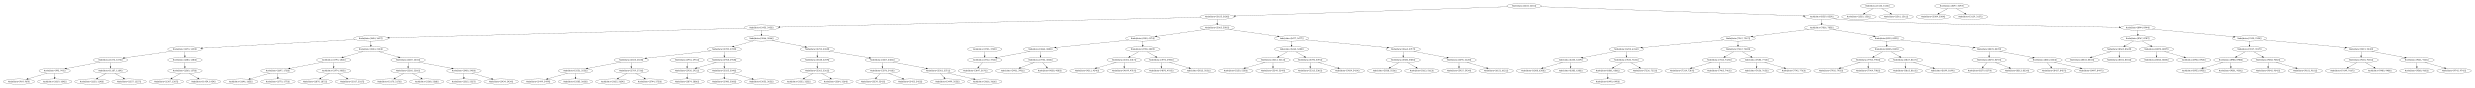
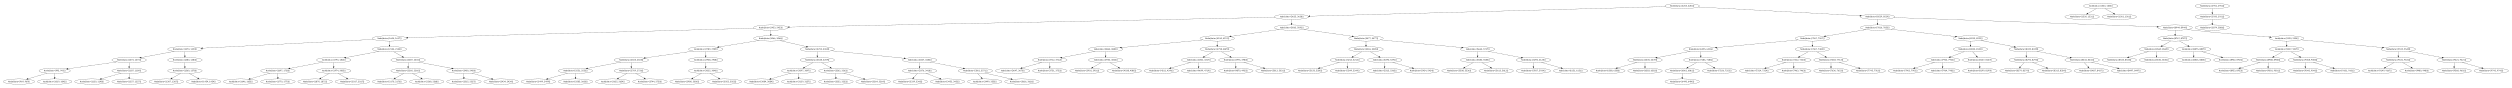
  digraph {
    fontname="IBM Plex Sans"
    node [fontname="IBM Plex Sans"]
    edge [fontname="IBM Plex Sans"]
    n1 [label="Node{data=[6203, 6265]}"]
    n2 [label="Node{data=[3625, 3638]}"]
    n3 [label="Node{data=[8529, 8529]}"]
    n4 [label="Node{data=[2453, 2453]}"]
    n5 [label="Node{data=[5063, 5092]}"]
    n6 [label="Node{data=[7816, 7853]}"]
    n7 [label="Node{data=[8944, 8944]}"]
    n8 [label="Node{data=[1604, 1617]}"]
    n9 [label="Node{data=[3066, 3066]}"]
    n10 [label="Node{data=[4150, 4174]}"]
    n11 [label="Node{data=[5477, 5477]}"]
    n12 [label="Node{data=[1273, 1293]}"]
    n13 [label="Node{data=[2154, 2154]}"]
    n14 [label="Node{data=[2789, 2789]}"]
    n15 [label="Node{data=[3293, 3304]}"]
    n16 [label="Node{data=[1074, 1074]}"]
    n17 [label="Node{data=[1483, 1483]}"]
    n18 [label="Node{data=[1793, 1816]}"]
    n19 [label="Node{data=[2287, 2304]}"]
    n20 [label="Node{data=[993, 993]}"]
    n21 [label="Node{data=[1187, 1189]}"]
    n22 [label="Node{data=[1360, 1378]}"]
    n23 [label="Node{data=[969, 969]}"]
    n24 [label="Node{data=[1019, 1042]}"]
    n25 [label="Node{data=[1120, 1148]}"]
    n26 [label="Node{data=[1257, 1257]}"]
    n27 [label="Node{data=[1307, 1307]}"]
    n28 [label="Node{data=[1454, 1454]}"]
    n29 [label="Node{data=[1543, 1543]}"]
    n30 [label="Node{data=[1520, 1531]}"]
    n31 [label="Node{data=[1561, 1561]}"]
    n32 [label="Node{data=[1697, 1738]}"]
    n33 [label="Node{data=[1974, 2005]}"]
    n34 [label="Node{data=[2260, 2260]}"]
    n35 [label="Node{data=[2400, 2400]}"]
    n36 [label="Node{data=[1646, 1653]}"]
    n37 [label="Node{data=[1770, 1770]}"]
    n38 [label="Node{data=[1870, 1872]}"]
    n39 [label="Node{data=[2017, 2017]}"]
    n40 [label="Node{data=[2170, 2170]}"]
    n41 [label="Node{data=[2268, 2268]}"]
    n42 [label="Node{data=[2315, 2327]}"]
    n43 [label="Node{data=[2434, 2434]}"]
    n44 [label="Node{data=[2605, 2605]}"]
    n45 [label="Node{data=[2968, 2968]}"]
    n46 [label="Node{data=[3188, 3209]}"]
    n47 [label="Node{data=[3467, 3486]}"]
    n48 [label="Node{data=[2551, 2553]}"]
    n49 [label="Node{data=[2709, 2726]}"]
    n50 [label="Node{data=[2920, 2921]}"]
    n51 [label="Node{data=[3025, 3040]}"]
    n52 [label="Node{data=[2499, 2499]}"]
    n53 [label="Node{data=[2585, 2600]}"]
    n54 [label="Node{data=[2625, 2634]}"]
    n55 [label="Node{data=[2744, 2750]}"]
    n56 [label="Node{data=[2874, 2886]}"]
    n57 [label="Node{data=[2980, 3000]}"]
    n58 [label="Node{data=[3052, 3052]}"]
    n59 [label="Node{data=[2951, 2951]}"]
    n60 [label="Node{data=[3097, 3097]}"]
    n61 [label="Node{data=[3262, 3262]}"]
    n62 [label="Node{data=[3376, 3418]}"]
    n63 [label="Node{data=[3561, 3571]}"]
    n64 [label="Node{data=[3084, 3084]}"]
    n65 [label="Node{data=[3129, 3157]}"]
    n66 [label="Node{data=[3232, 3232]}"]
    n67 [label="Node{data=[3264, 3264]}"]
    n68 [label="Node{data=[3339, 3343]}"]
    n69 [label="Node{data=[3452, 3452]}"]
    n70 [label="Node{data=[3499, 3553]}"]
    n71 [label="Node{data=[3616, 3616]}"]
    n72 [label="Node{data=[3864, 3881]}"]
    n73 [label="Node{data=[4798, 4829]}"]
    n74 [label="Node{data=[5265, 5285]}"]
    n75 [label="Node{data=[5664, 5717]}"]
    n76 [label="Node{data=[3712, 3712]}"]
    n77 [label="Node{data=[3952, 4006]}"]
    n78 [label="Node{data=[4301, 4317]}"]
    n79 [label="Node{data=[4976, 4980]}"]
    n80 [label="Node{data=[3647, 3670]}"]
    n81 [label="Node{data=[3751, 3752]}"]
    n82 [label="Node{data=[3901, 3901]}"]
    n83 [label="Node{data=[4038, 4085]}"]
    n84 [label="Node{data=[4211, 4246]}"]
    n85 [label="Node{data=[4699, 4719]}"]
    n86 [label="Node{data=[4870, 4935]}"]
    n87 [label="Node{data=[5013, 5031]}"]
    n88 [label="Node{data=[5214, 5214]}"]
    n89 [label="Node{data=[5390, 5391]}"]
    n90 [label="Node{data=[5580, 5585]}"]
    n91 [label="Node{data=[6096, 6128]}"]
    n92 [label="Node{data=[5150, 5200]}"]
    n93 [label="Node{data=[5249, 5249]}"]
    n94 [label="Node{data=[5313, 5365]}"]
    n95 [label="Node{data=[5424, 5424]}"]
    n96 [label="Node{data=[5508, 5536]}"]
    n97 [label="Node{data=[5613, 5613]}"]
    n98 [label="Node{data=[5927, 5934]}"]
    n99 [label="Node{data=[6151, 6151]}"]
    n100 [label="Node{data=[7267, 7267]}"]
    n101 [label="Node{data=[8213, 8221]}"]
    n102 [label="Node{data=[8767, 8787]}"]
    n103 [label="Node{data=[9120, 9134]}"]
    n104 [label="Node{data=[6395, 6416]}"]
    n105 [label="Node{data=[7467, 7483]}"]
    n106 [label="Node{data=[8005, 8131]}"]
    n107 [label="Node{data=[8339, 8339]}"]
    n108 [label="Node{data=[6335, 6349]}"]
    n109 [label="Node{data=[7186, 7186]}"]
    n110 [label="Node{data=[7412, 7420]}"]
    n111 [label="Node{data=[7683, 7713]}"]
    n112 [label="Node{data=[6308, 6308]}"]
    n113 [label="Node{data=[6383, 6383]}"]
    n114 [label="Node{data=[6861, 6861]}"]
    n115 [label="Node{data=[7226, 7253]}"]
    n116 [label="Node{data=[6490, 6490]}"]
    n117 [label="Node{data=[7314, 7314]}"]
    n118 [label="Node{data=[7463, 7463]}"]
    n119 [label="Node{data=[7636, 7653]}"]
    n120 [label="Node{data=[7745, 7763]}"]
    n121 [label="Node{data=[7904, 7904]}"]
    n122 [label="Node{data=[8167, 8167]}"]
    n123 [label="Node{data=[8292, 8292]}"]
    n124 [label="Node{data=[8444, 8444]}"]
    n125 [label="Node{data=[7902, 7902]}"]
    n126 [label="Node{data=[7964, 7982]}"]
-   n127 [label="Node{data=[8163, 8163]}"]
    n128 [label="Node{data=[8199, 8199]}"]
    n129 [label="Node{data=[8279, 8279]}"]
    n130 [label="Node{data=[8313, 8324]}"]
    n131 [label="Node{data=[8427, 8427]}"]
    n132 [label="Node{data=[8497, 8497]}"]
    n133 [label="Node{data=[8569, 8569]}"]
    n134 [label="Node{data=[8875, 8897]}"]
    n135 [label="Node{data=[9017, 9017]}"]
    n136 [label="Node{data=[9519, 9540]}"]
    n137 [label="Node{data=[8533, 8533]}"]
    n138 [label="Node{data=[8651, 8651]}"]
    n139 [label="Node{data=[8816, 8845]}"]
    n140 [label="Node{data=[8902, 8915]}"]
    n141 [label="Node{data=[8988, 8988]}"]
    n142 [label="Node{data=[9068, 9082]}"]
    n143 [label="Node{data=[9181, 9181]}"]
    n144 [label="Node{data=[9621, 9621]}"]
    n145 [label="Node{data=[8953, 8953]}"]
    n146 [label="Node{data=[9001, 9001]}"]
    n147 [label="Node{data=[9042, 9042]}"]
    n148 [label="Node{data=[9101, 9101]}"]
    n149 [label="Node{data=[9149, 9167]}"]
    n150 [label="Node{data=[9480, 9480]}"]
    n151 [label="Node{data=[9568, 9602]}"]
    n152 [label="Node{data=[9742, 9742]}"]
    n1 -> n2
    n1 -> n3
    n2 -> n4
    n2 -> n5
    n3 -> n6
    n3 -> n7
    n4 -> n8
    n4 -> n9
    n5 -> n10
    n5 -> n11
    n6 -> n100
    n6 -> n101
    n7 -> n102
    n7 -> n103
    n8 -> n12
    n8 -> n13
    n9 -> n14
    n9 -> n15
    n10 -> n72
    n10 -> n73
    n11 -> n74
    n11 -> n75
    n12 -> n16
    n12 -> n17
    n13 -> n18
    n13 -> n19
    n14 -> n44
    n14 -> n45
    n15 -> n46
    n15 -> n47
    n16 -> n20
    n16 -> n21
    n17 -> n22
    n18 -> n32
    n18 -> n33
    n19 -> n34
    n19 -> n35
    n20 -> n23
    n20 -> n24
    n21 -> n25
    n21 -> n26
    n22 -> n27
    n22 -> n28
    n29 -> n30
    n29 -> n31
    n32 -> n36
    n32 -> n37
    n33 -> n38
    n33 -> n39
    n34 -> n40
    n34 -> n41
    n35 -> n42
    n35 -> n43
    n44 -> n48
    n44 -> n49
-   n45 -> n50
    n45 -> n51
+   n46 -> n60
    n46 -> n61
    n47 -> n62
    n47 -> n63
    n48 -> n52
    n48 -> n53
    n49 -> n54
    n49 -> n55
    n50 -> n56
    n51 -> n57
    n51 -> n58
    n59 -> n50
    n60 -> n64
    n60 -> n65
    n61 -> n66
    n61 -> n67
    n62 -> n68
    n62 -> n69
    n63 -> n70
    n63 -> n71
    n72 -> n76
    n72 -> n77
    n73 -> n78
    n73 -> n79
    n74 -> n88
    n74 -> n89
    n75 -> n90
    n75 -> n91
    n76 -> n80
-   n81 -> n76
+   n76 -> n81
    n77 -> n82
    n77 -> n83
    n78 -> n84
    n78 -> n85
    n79 -> n86
    n79 -> n87
    n88 -> n92
    n88 -> n93
    n89 -> n94
    n89 -> n95
    n90 -> n96
    n90 -> n97
    n91 -> n98
    n91 -> n99
    n100 -> n104
    n100 -> n105
    n101 -> n106
    n101 -> n107
    n102 -> n133
    n102 -> n134
    n103 -> n135
    n103 -> n136
    n104 -> n108
    n104 -> n109
    n105 -> n110
    n105 -> n111
    n106 -> n121
    n106 -> n122
    n107 -> n123
    n107 -> n124
    n108 -> n112
    n108 -> n113
    n109 -> n114
    n109 -> n115
    n110 -> n117
    n110 -> n118
    n111 -> n119
    n111 -> n120
    n114 -> n116
    n121 -> n125
    n121 -> n126
-   n122 -> n127
    n122 -> n128
    n123 -> n129
    n123 -> n130
    n124 -> n131
    n124 -> n132
    n133 -> n137
    n133 -> n138
    n134 -> n139
    n134 -> n140
    n135 -> n141
    n135 -> n142
    n136 -> n143
    n136 -> n144
    n141 -> n145
    n141 -> n146
    n142 -> n147
    n142 -> n148
    n143 -> n149
    n143 -> n150
    n144 -> n151
    n144 -> n152
  }
